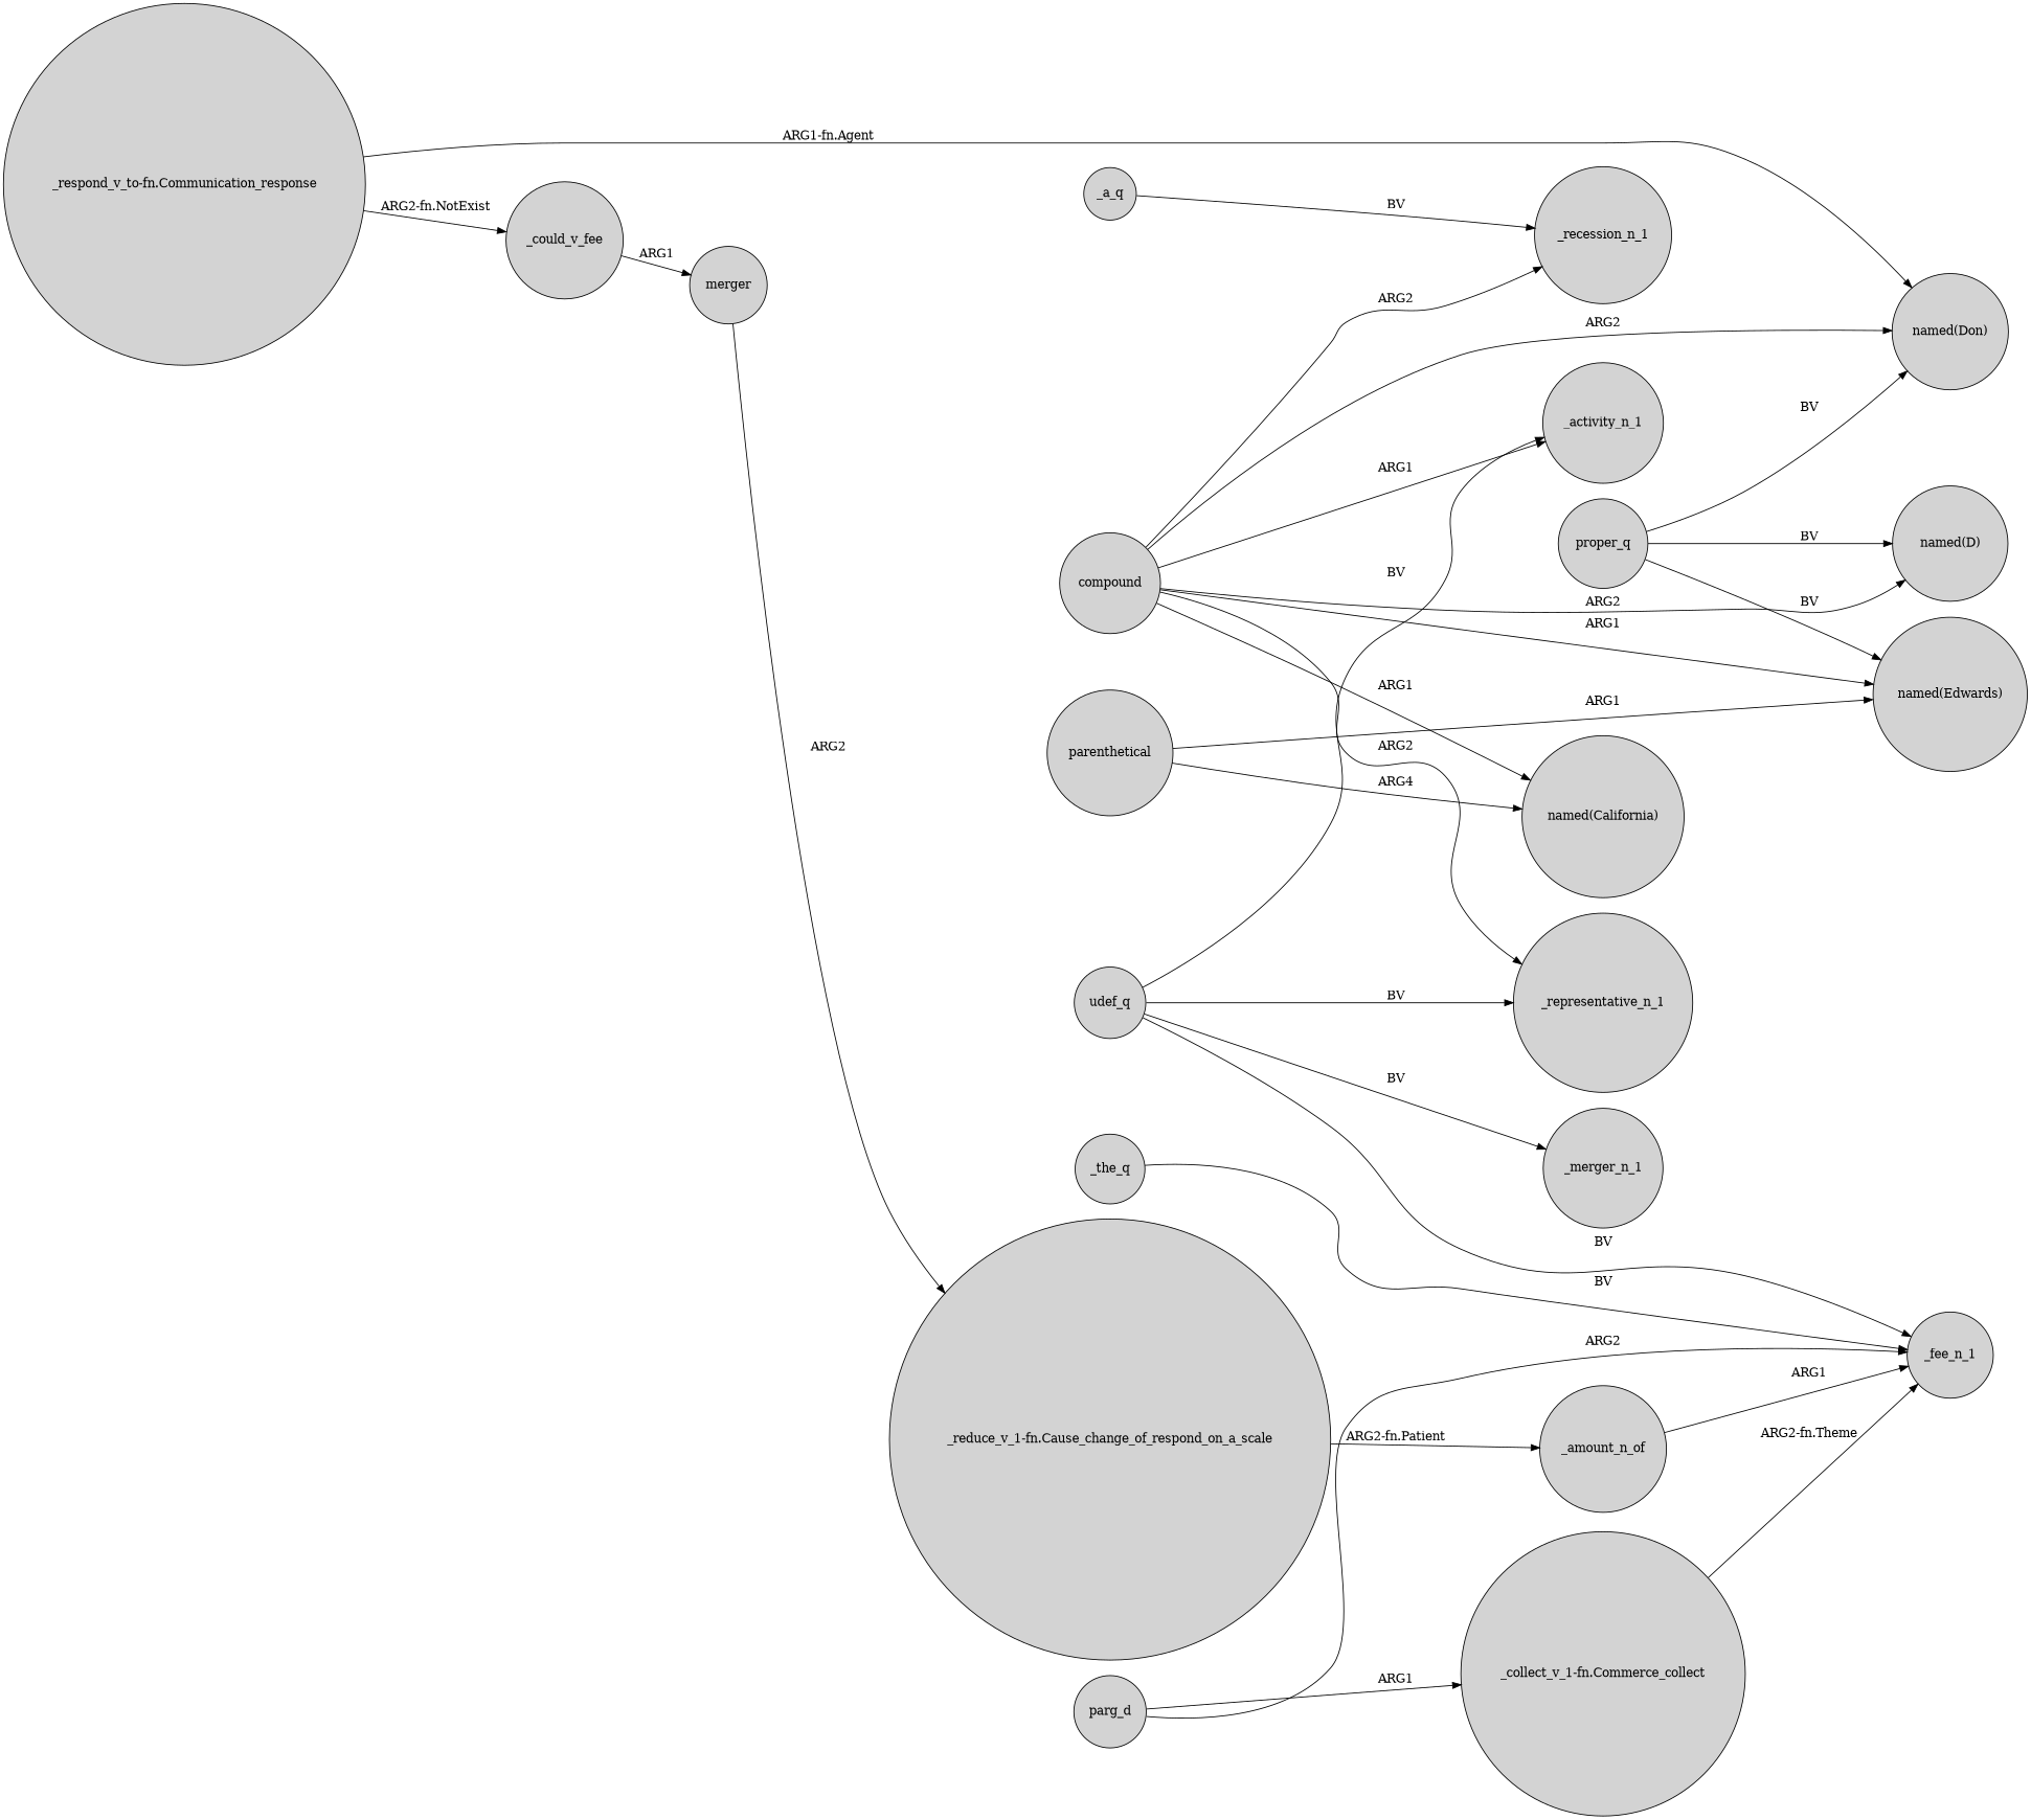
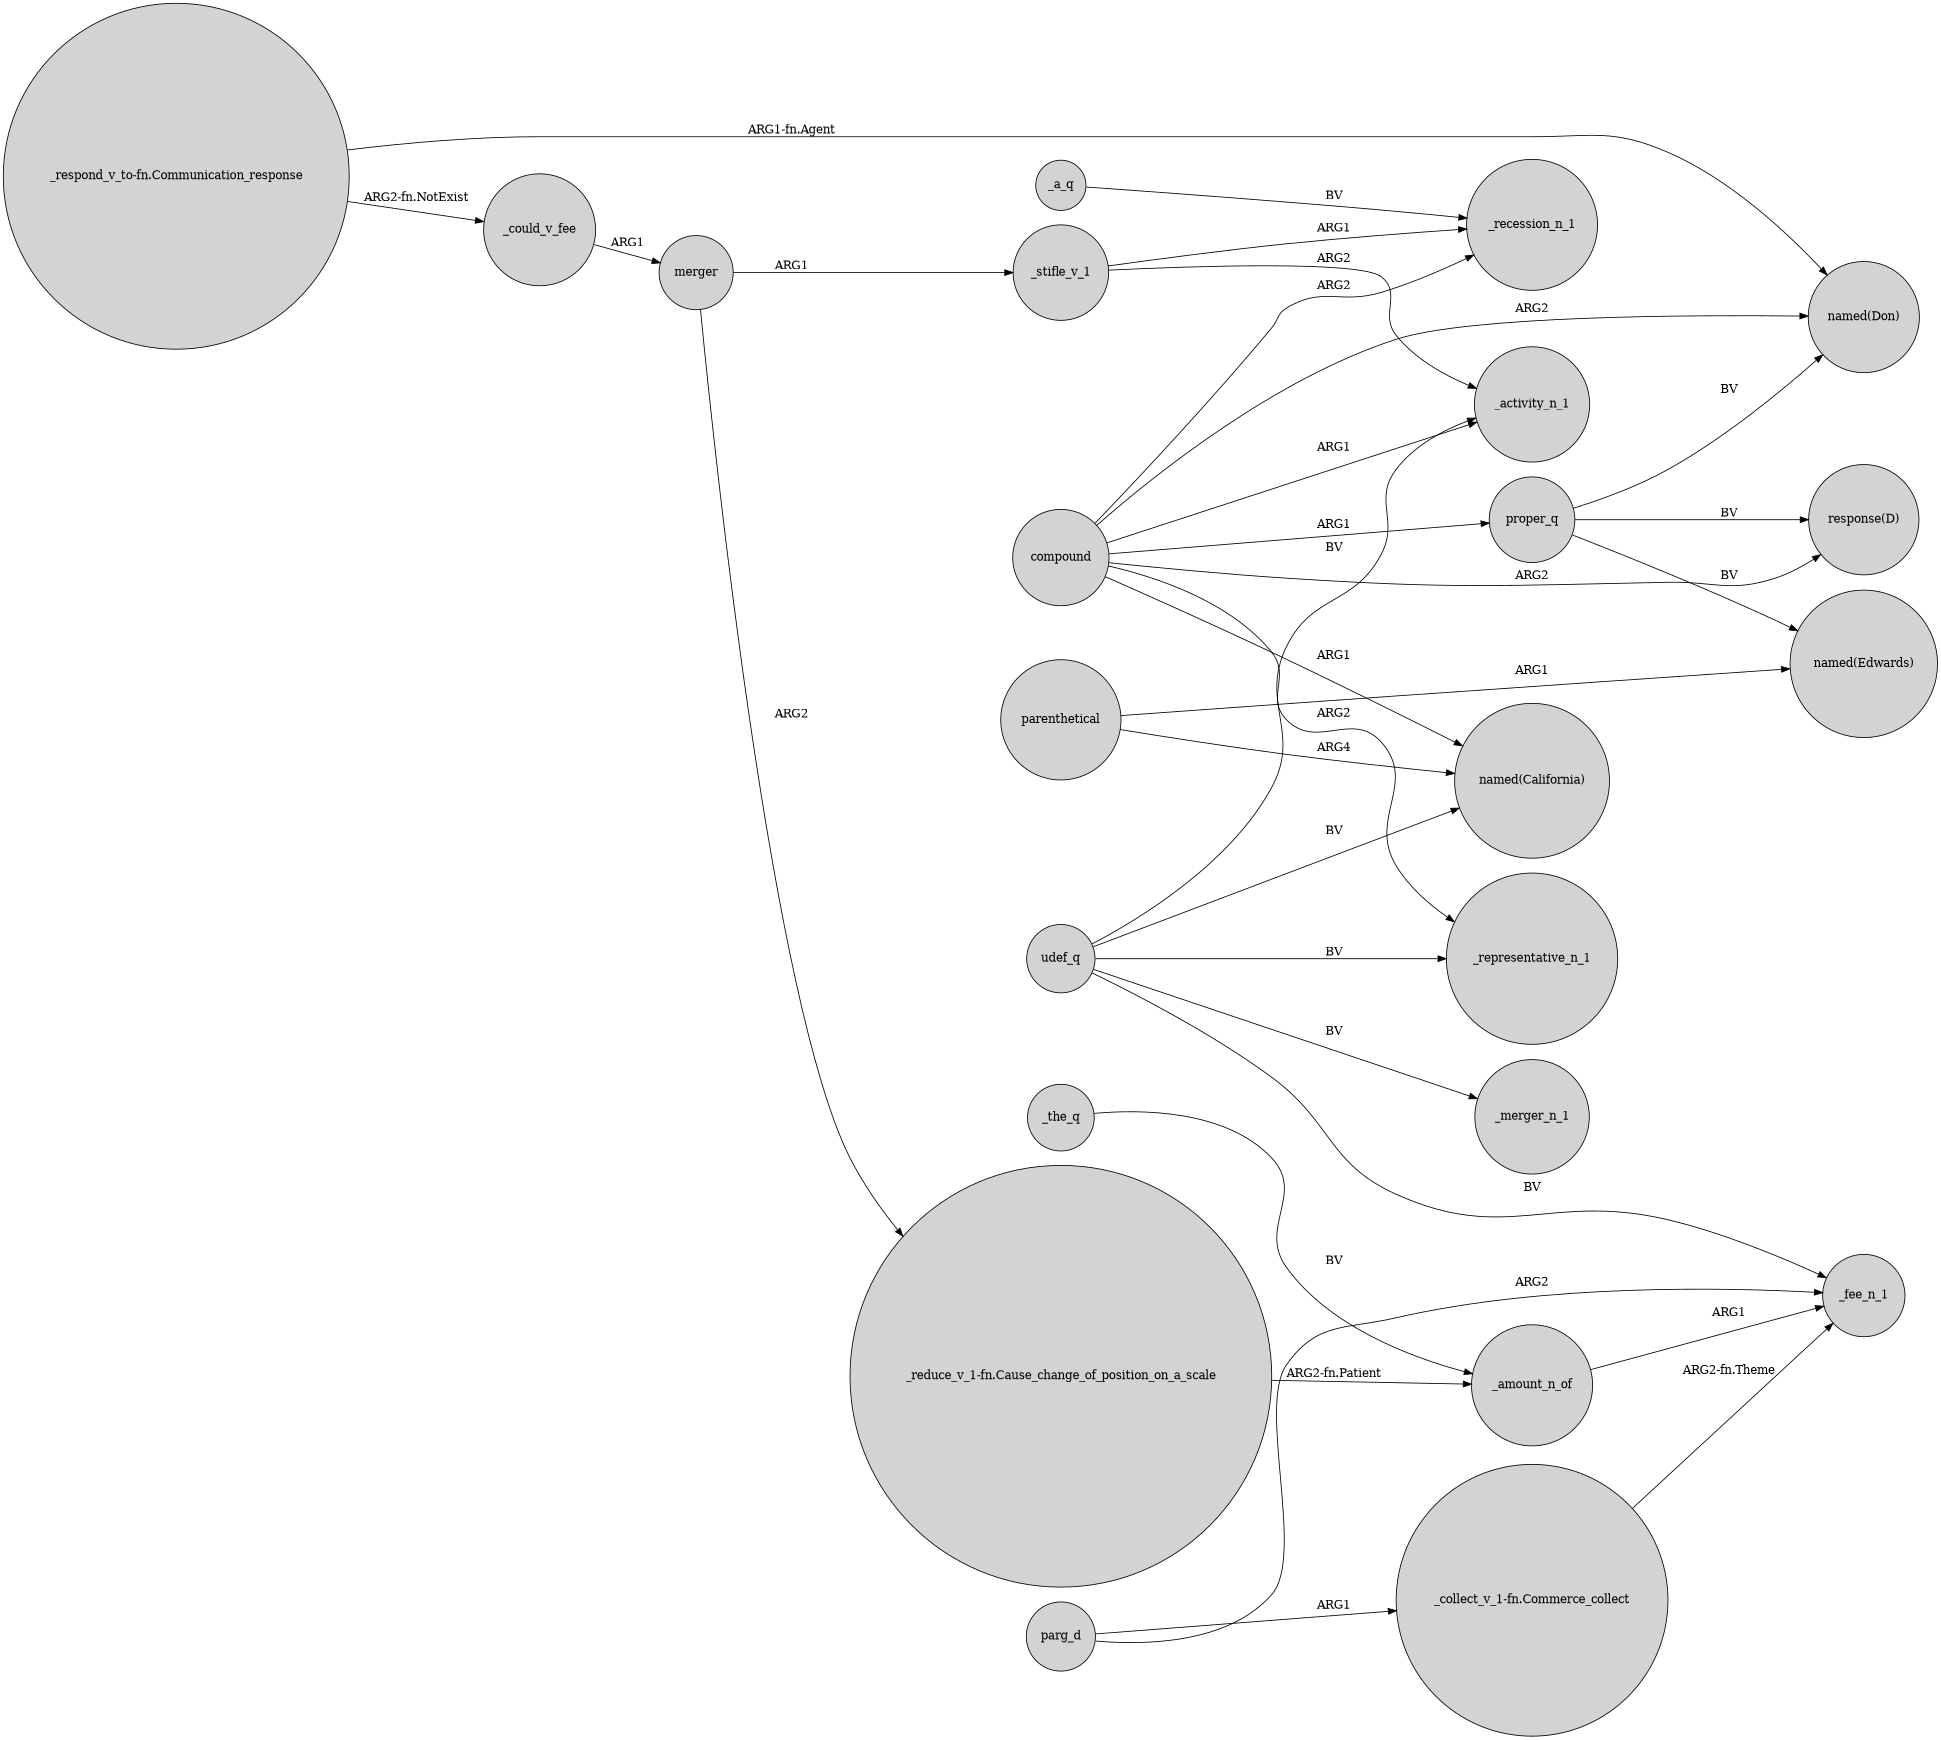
  digraph {
    rankdir=LR
    node [shape=circle style=filled]
    proper_q
    "named(Don)"
    "named(Edwards)"
-   "named(D)"
+   "named(D)" [label="response(D)"]
+   _stifle_v_1
    _recession_n_1
    _activity_n_1
    "_respond_v_to-fn.Communication_response"
    n9 [label=_could_v_fee]
    n10 [label=merger]
-   "_reduce_v_1-fn.Cause_change_of_position_on_a_scale" [label="_reduce_v_1-fn.Cause_change_of_respond_on_a_scale"]
+   "_reduce_v_1-fn.Cause_change_of_position_on_a_scale"
    _amount_n_of
    udef_q
    _fee_n_1
    "named(California)"
    _representative_n_1
    _merger_n_1
    _the_q
    compound
    parenthetical
    parg_d
    "_collect_v_1-fn.Commerce_collect"
    _a_q
    proper_q -> "named(Don)" [label=BV]
    proper_q -> "named(Edwards)" [label=BV]
    proper_q -> "named(D)" [label=BV]
+   _stifle_v_1 -> _recession_n_1 [label=ARG1]
+   _stifle_v_1 -> _activity_n_1 [label=ARG2]
    "_respond_v_to-fn.Communication_response" -> "named(Don)" [label="ARG1-fn.Agent"]
    "_respond_v_to-fn.Communication_response" -> n9 [label="ARG2-fn.NotExist"]
    n9 -> n10 [label=ARG1]
+   n10 -> _stifle_v_1 [label=ARG1]
    n10 -> "_reduce_v_1-fn.Cause_change_of_position_on_a_scale" [label=ARG2]
    "_reduce_v_1-fn.Cause_change_of_position_on_a_scale" -> _amount_n_of [label="ARG2-fn.Patient"]
    _amount_n_of -> _fee_n_1 [label=ARG1]
    udef_q -> _activity_n_1 [label=BV]
    udef_q -> _fee_n_1 [label=BV]
+   udef_q -> "named(California)" [label=BV]
    udef_q -> _representative_n_1 [label=BV]
    udef_q -> _merger_n_1 [label=BV]
-   _the_q -> _fee_n_1 [label=BV]
+   _the_q -> _amount_n_of [label=BV]
    compound -> "named(Don)" [label=ARG2]
-   compound -> "named(Edwards)" [label=ARG1]
+   compound -> proper_q [label=ARG1]
    compound -> "named(D)" [label=ARG2]
    compound -> _recession_n_1 [label=ARG2]
    compound -> _activity_n_1 [label=ARG1]
    compound -> "named(California)" [label=ARG1]
    compound -> _representative_n_1 [label=ARG2]
    parenthetical -> "named(Edwards)" [label=ARG1]
    parenthetical -> "named(California)" [label=ARG4]
    parg_d -> _fee_n_1 [label=ARG2]
    parg_d -> "_collect_v_1-fn.Commerce_collect" [label=ARG1]
    "_collect_v_1-fn.Commerce_collect" -> _fee_n_1 [label="ARG2-fn.Theme"]
    _a_q -> _recession_n_1 [label=BV]
  }
